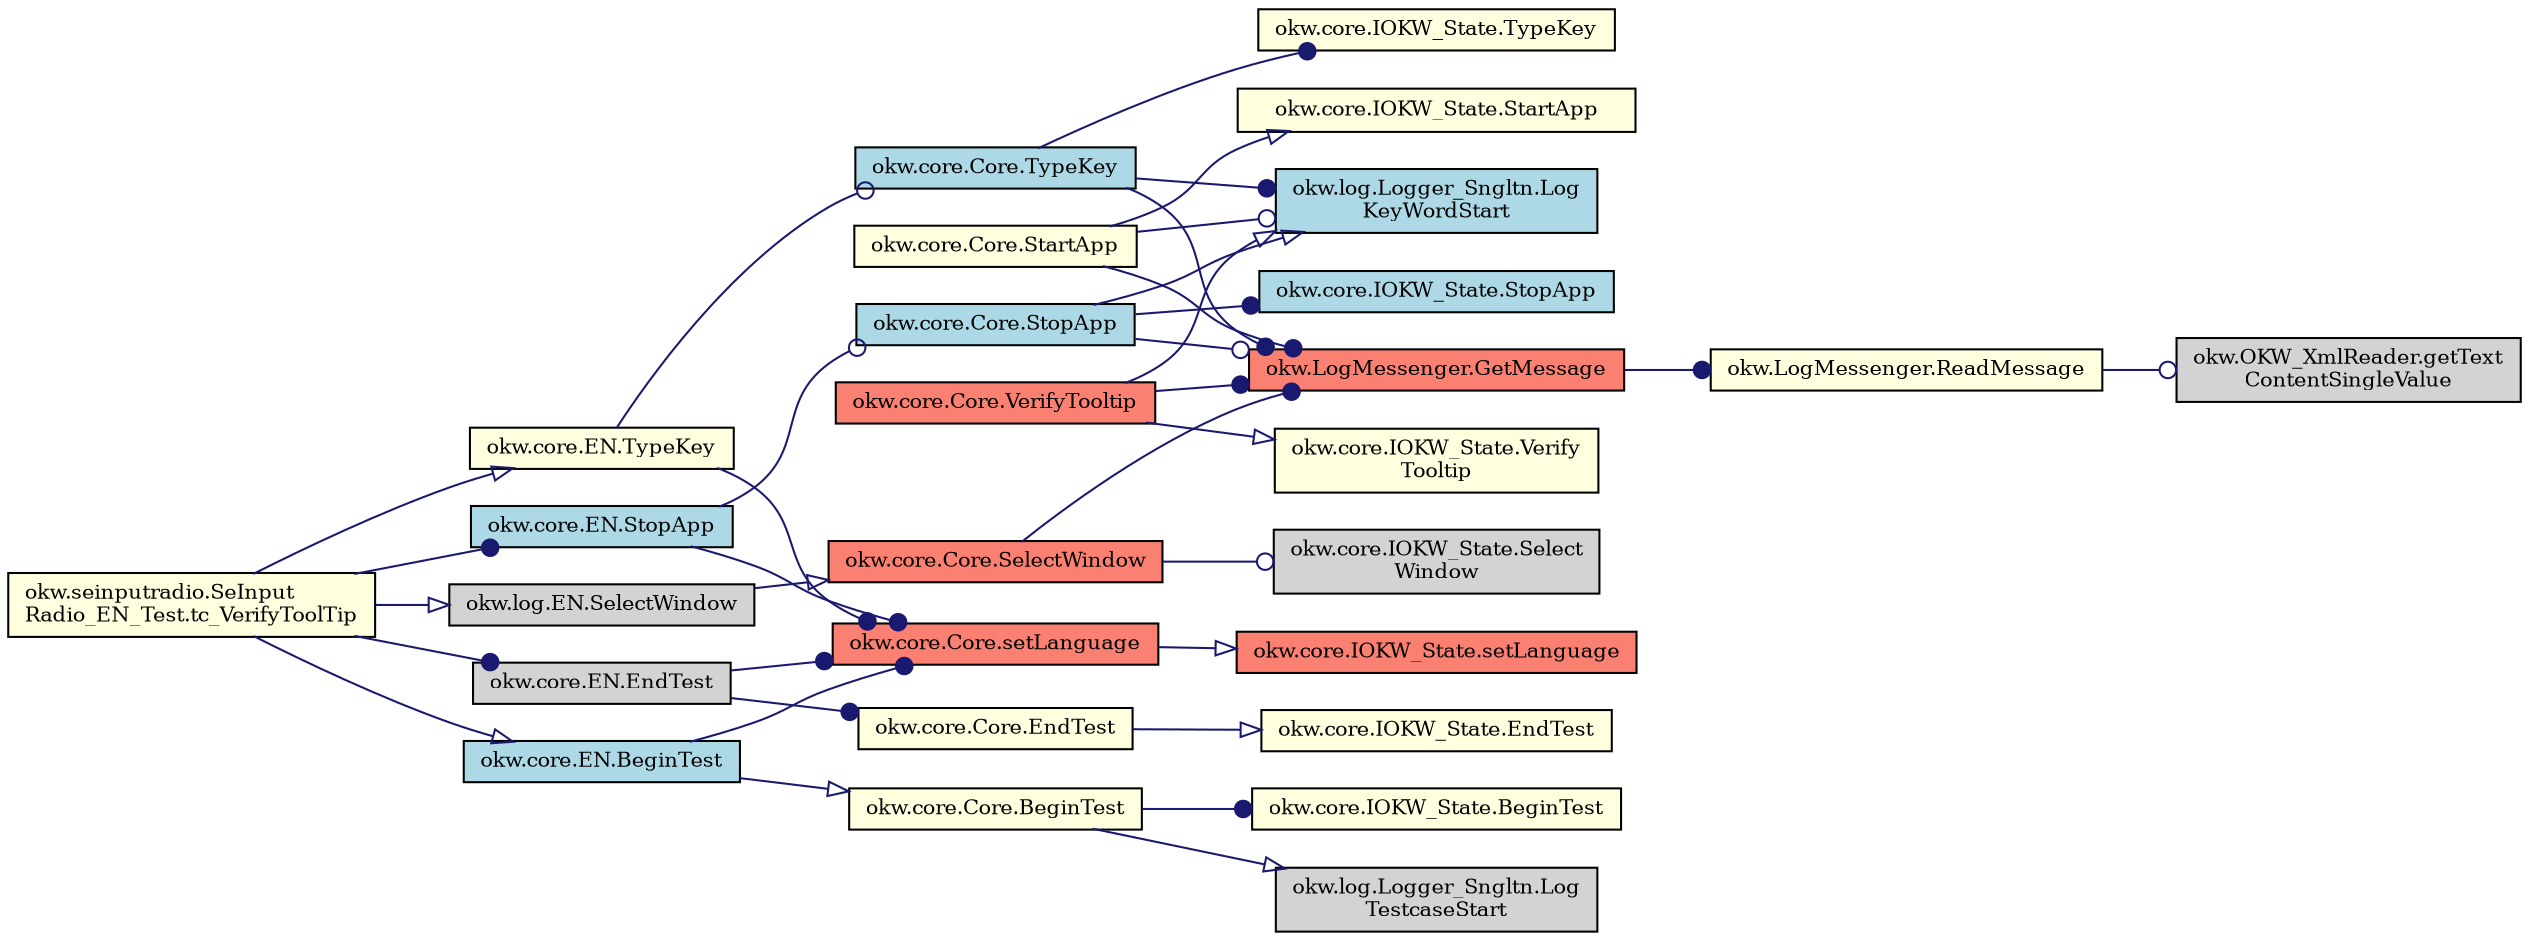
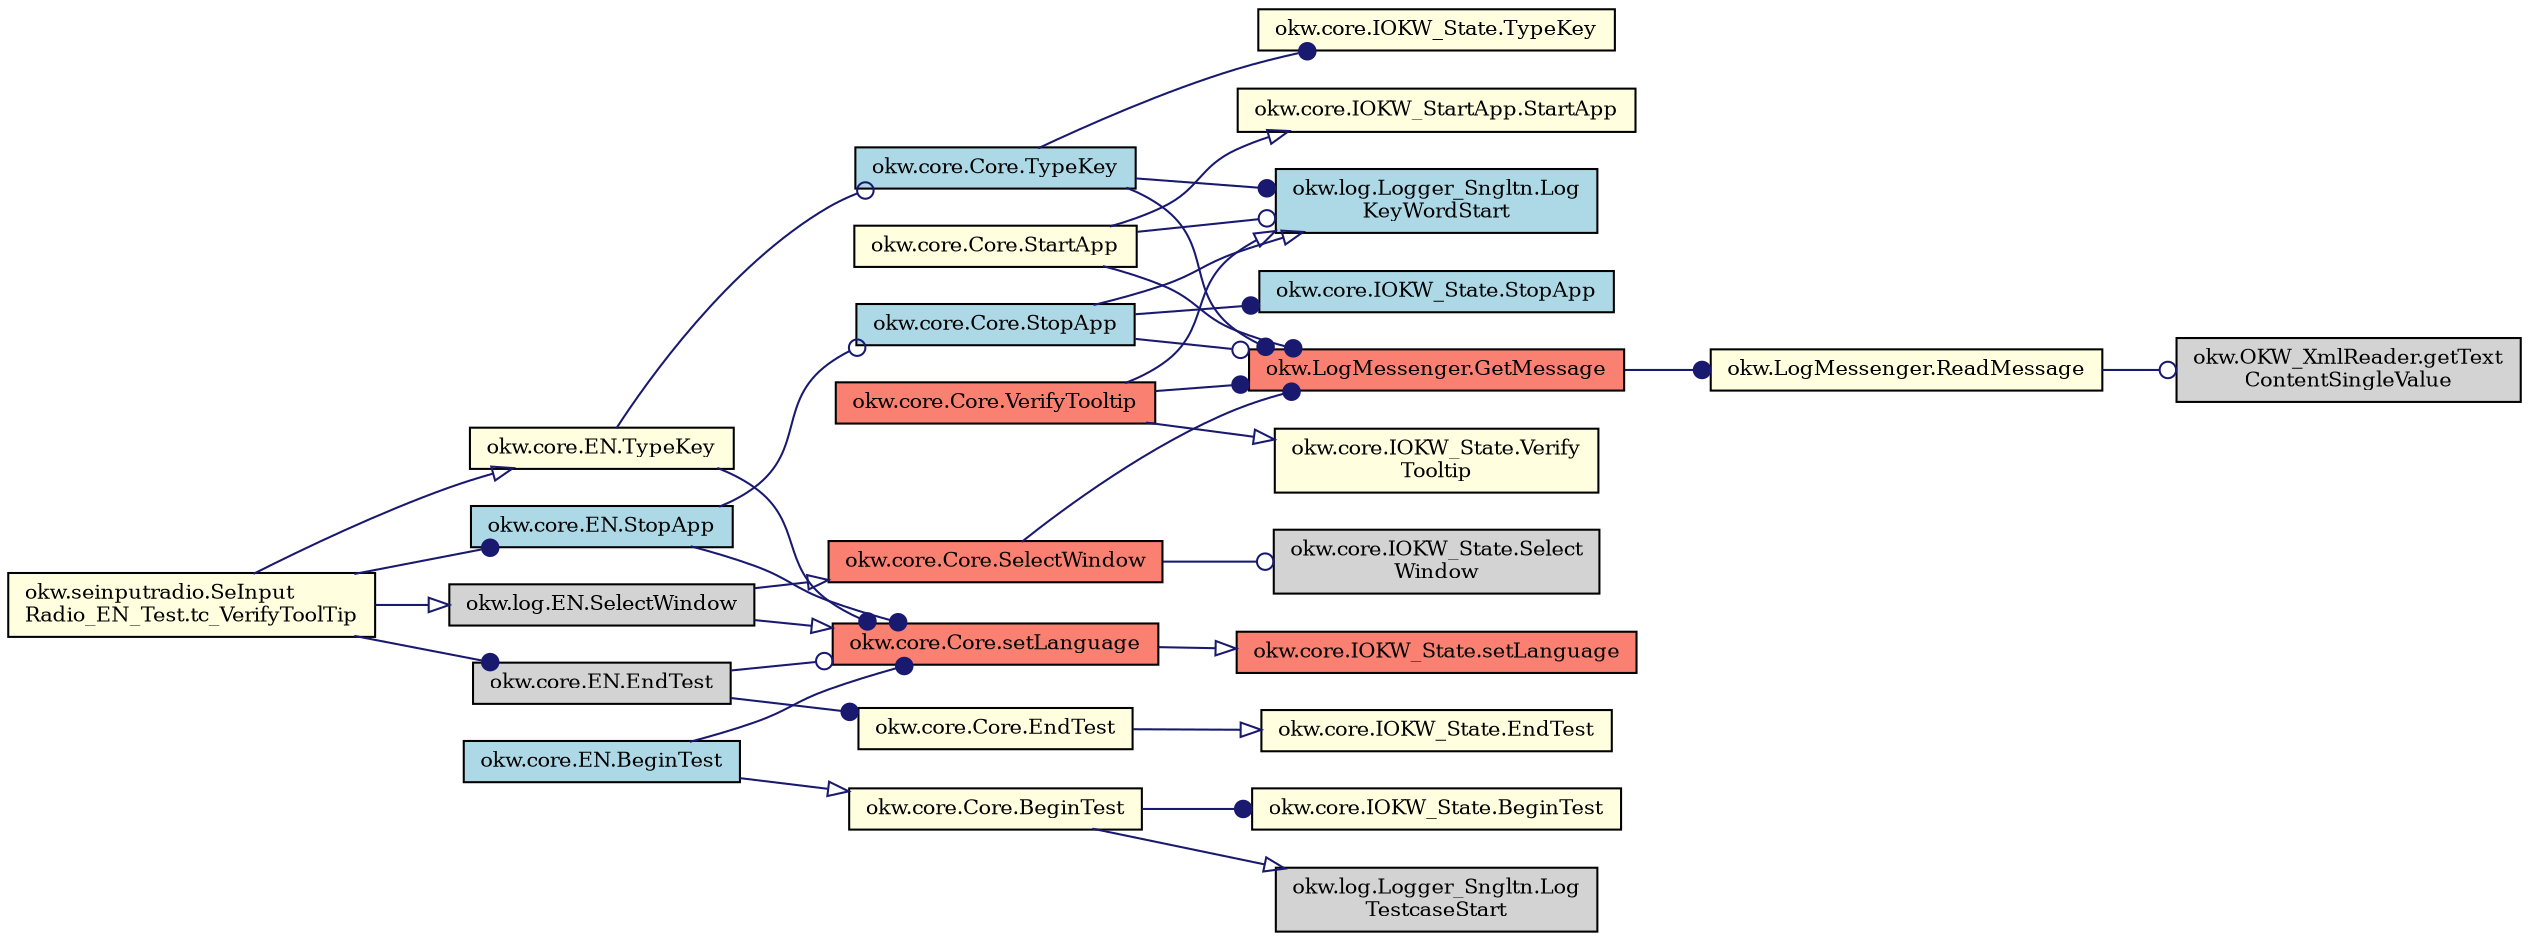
  digraph {
    fontname="DejaVu Serif"
    rankdir=LR
    node [color=black fillcolor=lightyellow fontname="DejaVu Serif" fontsize=10 shape=record style=filled]
    edge [arrowhead=dot color=midnightblue fontname="DejaVu Serif" fontsize=10 labelfontname=Helvetica labelfontsize=10 style=solid]
    n1 [fontcolor=black height=0.2 label="okw.seinputradio.SeInput\lRadio_EN_Test.tc_VerifyToolTip" width=0.4]
    n2 [fillcolor=lightblue height=0.2 label="okw.core.EN.BeginTest" width=0.4]
    n3 [height=0.2 label="okw.core.EN.TypeKey" width=0.4]
    n4 [fillcolor=lightgrey height=0.2 label="okw.log.EN.SelectWindow" width=0.4]
    n5 [fillcolor=lightblue height=0.2 label="okw.core.EN.StopApp" width=0.4]
    n6 [fillcolor=lightgrey height=0.2 label="okw.core.EN.EndTest" width=0.4]
    n7 [fillcolor=salmon height=0.2 label="okw.core.Core.setLanguage" width=0.4]
    n8 [height=0.2 label="okw.core.Core.BeginTest" width=0.4]
    n9 [fillcolor=lightblue height=0.2 label="okw.core.Core.TypeKey" width=0.4]
    n10 [fillcolor=salmon height=0.2 label="okw.core.Core.SelectWindow" width=0.4]
    n11 [fillcolor=lightblue height=0.2 label="okw.core.Core.StopApp" width=0.4]
    n12 [height=0.2 label="okw.core.Core.EndTest" width=0.4]
    n13 [fillcolor=salmon height=0.2 label="okw.core.IOKW_State.setLanguage" width=0.4]
    n14 [fillcolor=lightgrey height=0.2 label="okw.log.Logger_Sngltn.Log\lTestcaseStart" width=0.4]
    n15 [height=0.2 label="okw.core.IOKW_State.BeginTest" width=0.4]
    n16 [height=0.2 label="okw.core.Core.StartApp" width=0.4]
    n17 [fillcolor=lightblue height=0.2 label="okw.log.Logger_Sngltn.Log\lKeyWordStart" width=0.4]
    n18 [fillcolor=salmon height=0.2 label="okw.LogMessenger.GetMessage" width=0.4]
-   n19 [height=0.2 label="okw.core.IOKW_State.StartApp" width=0.4]
+   n19 [height=0.2 label="okw.core.IOKW_StartApp.StartApp" width=0.4]
    n20 [height=0.2 label="okw.LogMessenger.ReadMessage" width=0.4]
    n21 [fillcolor=lightgrey height=0.2 label="okw.OKW_XmlReader.getText\lContentSingleValue" width=0.4]
    n22 [height=0.2 label="okw.core.IOKW_State.TypeKey" width=0.4]
    n23 [fillcolor=lightgrey height=0.2 label="okw.core.IOKW_State.Select\lWindow" width=0.4]
    n24 [fillcolor=salmon height=0.2 label="okw.core.Core.VerifyTooltip" width=0.4]
    n25 [height=0.2 label="okw.core.IOKW_State.Verify\lTooltip" width=0.4]
    n26 [fillcolor=lightblue height=0.2 label="okw.core.IOKW_State.StopApp" width=0.4]
    n27 [height=0.2 label="okw.core.IOKW_State.EndTest" width=0.4]
-   n1 -> n2 [arrowhead=onormal]
    n1 -> n3 [arrowhead=onormal]
    n1 -> n4 [arrowhead=onormal]
    n1 -> n5
    n1 -> n6
    n2 -> n7
    n2 -> n8 [arrowhead=onormal]
    n3 -> n7
    n3 -> n9 [arrowhead=odot]
+   n4 -> n7 [arrowhead=onormal]
    n4 -> n10 [arrowhead=onormal]
    n5 -> n7
    n5 -> n11 [arrowhead=odot]
-   n6 -> n7
+   n6 -> n7 [arrowhead=odot]
    n6 -> n12
    n7 -> n13 [arrowhead=onormal]
    n8 -> n14 [arrowhead=onormal]
    n8 -> n15
    n9 -> n17
    n9 -> n18
    n9 -> n22
    n10 -> n18
    n10 -> n23 [arrowhead=odot]
    n11 -> n17 [arrowhead=onormal]
    n11 -> n18 [arrowhead=odot]
    n11 -> n26
    n12 -> n27 [arrowhead=onormal]
    n16 -> n17 [arrowhead=odot]
    n16 -> n18
    n16 -> n19 [arrowhead=onormal]
    n18 -> n20
    n20 -> n21 [arrowhead=odot]
    n24 -> n17 [arrowhead=onormal]
    n24 -> n18
    n24 -> n25 [arrowhead=onormal]
  }
